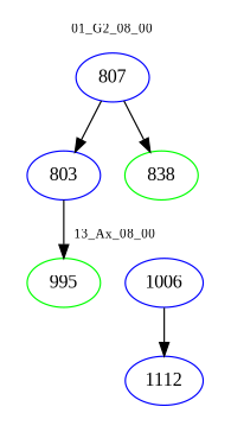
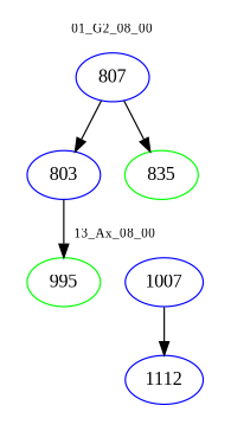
  digraph {
    fontname="Liberation Serif"
    node [color=blue fontname="Liberation Serif"]
    edge [color=black fontname="Liberation Serif"]
-   n1 [label=1006]
+   n1 [label=1007]
    n2 [color=green label=995]
    n3 [label=1112]
    n4 [label=807]
    n5 [label=803]
-   n6 [color=green label=838]
+   n6 [color=green label=835]
    subgraph cluster_1 {
      color=white
      fontsize=10
      label="13_Ax_08_00"
      n1
      n2
      n3
    }
    subgraph cluster_2 {
      color=white
      fontsize=10
      label="01_G2_08_00"
      n4
      n5
      n6
    }
    n1 -> n3
    n4 -> n5
    n4 -> n6
    n5 -> n2
  }
